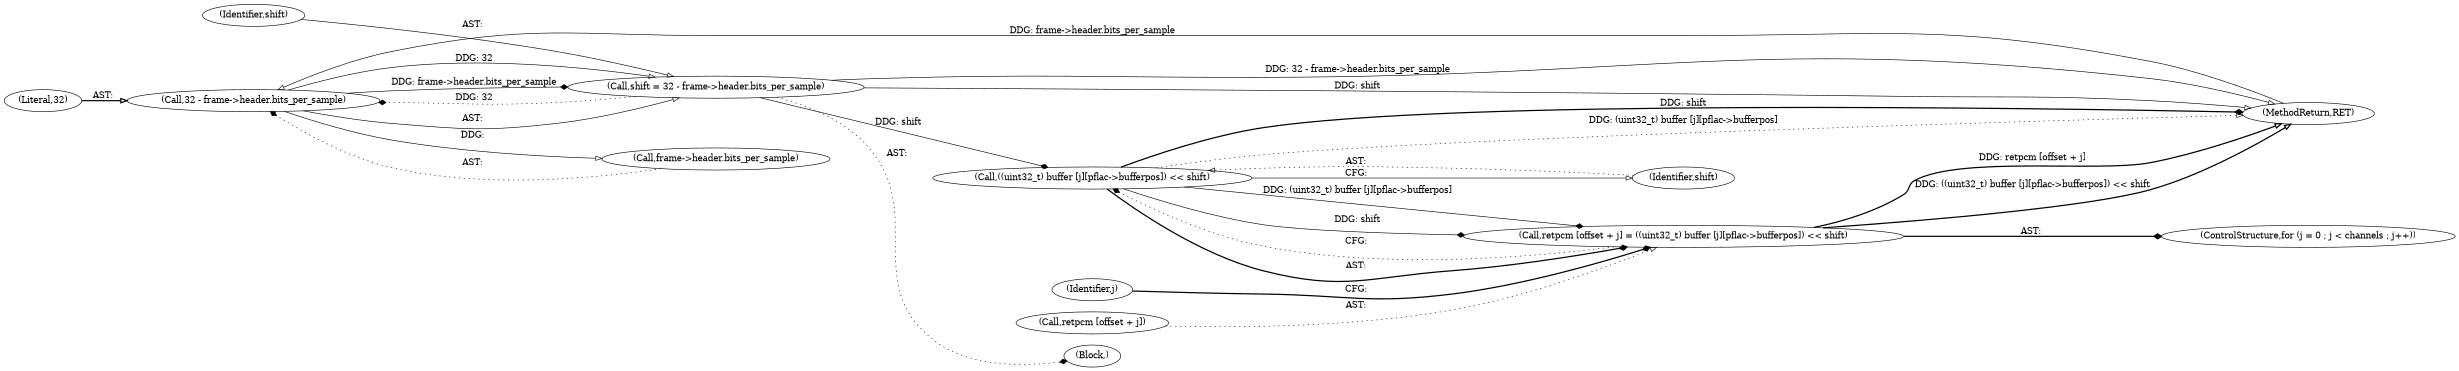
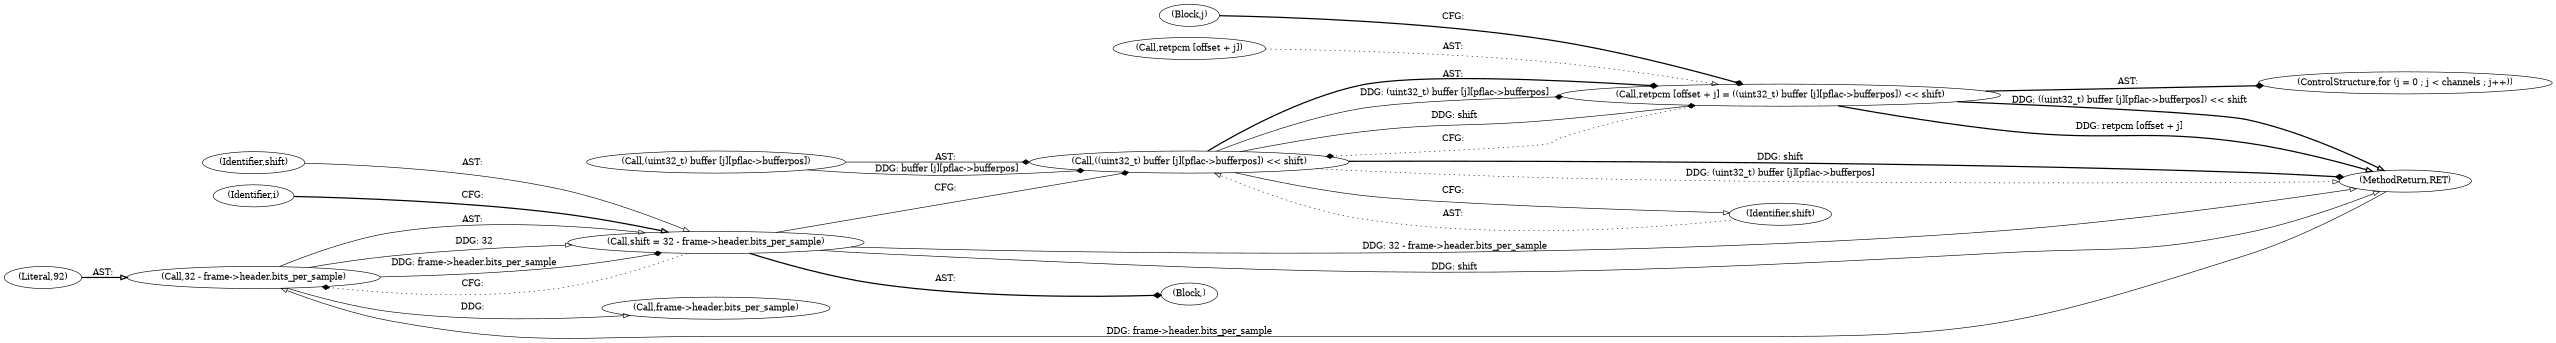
  digraph {
    rankdir=LR
    edge [arrowhead=onormal style=solid]
    n1 [label="(Call,32 - frame->header.bits_per_sample)"]
    n2 [label="(Call,shift = 32 - frame->header.bits_per_sample)"]
    n3 [label="(Call,frame->header.bits_per_sample)"]
    n4 [label="(MethodReturn,RET)"]
    n5 [label="(Call,((uint32_t) buffer [j][pflac->bufferpos]) << shift)"]
    n6 [label="(Block,)"]
    n7 [label="(Call,retpcm [offset + j] = ((uint32_t) buffer [j][pflac->bufferpos]) << shift)"]
    n8 [label="(Identifier,shift)"]
    n9 [label="(ControlStructure,for (j = 0 ; j < channels ; j++))"]
    n10 [label="(Identifier,shift)"]
-   n12 [label="(Identifier,j)"]
+   n11 [label="(Call,(uint32_t) buffer [j][pflac->bufferpos])"]
+   n12 [label="(Block,j)"]
    n13 [label="(Call,retpcm [offset + j])"]
-   n14 [label="(Literal,32)"]
+   n14 [label="(Literal,92)"]
+   n15 [label="(Identifier,i)"]
    n1 -> n2 [label="AST: "]
    n1 -> n2 [label="DDG: 32"]
    n1 -> n2 [arrowhead=diamond label="DDG: frame->header.bits_per_sample"]
    n1 -> n3 [label="DDG: "]
-   n2 -> n1 [arrowhead=diamond label="DDG: 32" style=dotted]
+   n2 -> n1 [arrowhead=diamond label="CFG: " style=dotted]
    n2 -> n4 [label="DDG: 32 - frame->header.bits_per_sample"]
    n2 -> n4 [label="DDG: shift"]
-   n2 -> n5 [arrowhead=diamond label="DDG: shift"]
-   n2 -> n6 [arrowhead=diamond label="AST: " style=dotted]
-   n3 -> n1 [arrowhead=diamond label="AST: " style=dotted]
+   n2 -> n5 [arrowhead=diamond label="CFG: "]
+   n2 -> n6 [arrowhead=diamond label="AST: " style=bold]
    n4 -> n1 [label="DDG: frame->header.bits_per_sample"]
    n5 -> n4 [arrowhead=diamond label="DDG: shift" style=bold]
    n5 -> n4 [label="DDG: (uint32_t) buffer [j][pflac->bufferpos]" style=dotted]
    n5 -> n7 [arrowhead=diamond label="AST: " style=bold]
    n5 -> n7 [arrowhead=diamond label="DDG: (uint32_t) buffer [j][pflac->bufferpos]"]
    n5 -> n7 [arrowhead=diamond label="DDG: shift"]
    n5 -> n8 [label="CFG: "]
    n7 -> n4 [label="DDG: ((uint32_t) buffer [j][pflac->bufferpos]) << shift" style=bold]
    n7 -> n4 [label="DDG: retpcm [offset + j]" style=bold]
    n7 -> n5 [arrowhead=diamond label="CFG: " style=dotted]
    n7 -> n9 [arrowhead=diamond label="AST: " style=bold]
    n8 -> n5 [label="AST: " style=dotted]
    n10 -> n2 [label="AST: "]
+   n11 -> n5 [arrowhead=diamond label="AST: "]
+   n11 -> n5 [arrowhead=diamond label="DDG: buffer [j][pflac->bufferpos]"]
    n12 -> n7 [arrowhead=diamond label="CFG: " style=bold]
    n13 -> n7 [label="AST: " style=dotted]
    n14 -> n1 [label="AST: " style=bold]
+   n15 -> n2 [label="CFG: " style=bold]
  }
